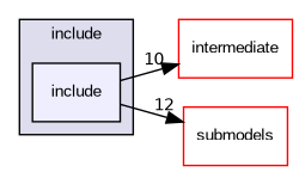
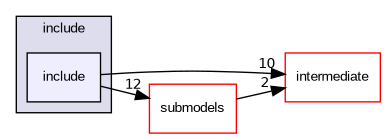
  digraph {
    compound=true
    fontname="Liberation Sans"
    rankdir=LR
    node [fontname="Liberation Sans" fontsize=10 shape=box color=red]
    edge [fontname="Liberation Sans" labeldistance=1.5 labelfontname=Helvetica labelfontsize=10]
    n1 [fillcolor="#eeeeff" label=include pencolor=black style=filled color=""]
    n2 [label=intermediate]
    n3 [label=submodels]
    subgraph cluster_1 {
      bgcolor="#ddddee"
      fontsize=10
      label=include
      pencolor=black
      n1
    }
    n1 -> n2 [headlabel=10]
    n1 -> n3 [headlabel=12]
+   n3 -> n2 [headlabel=2]
  }
